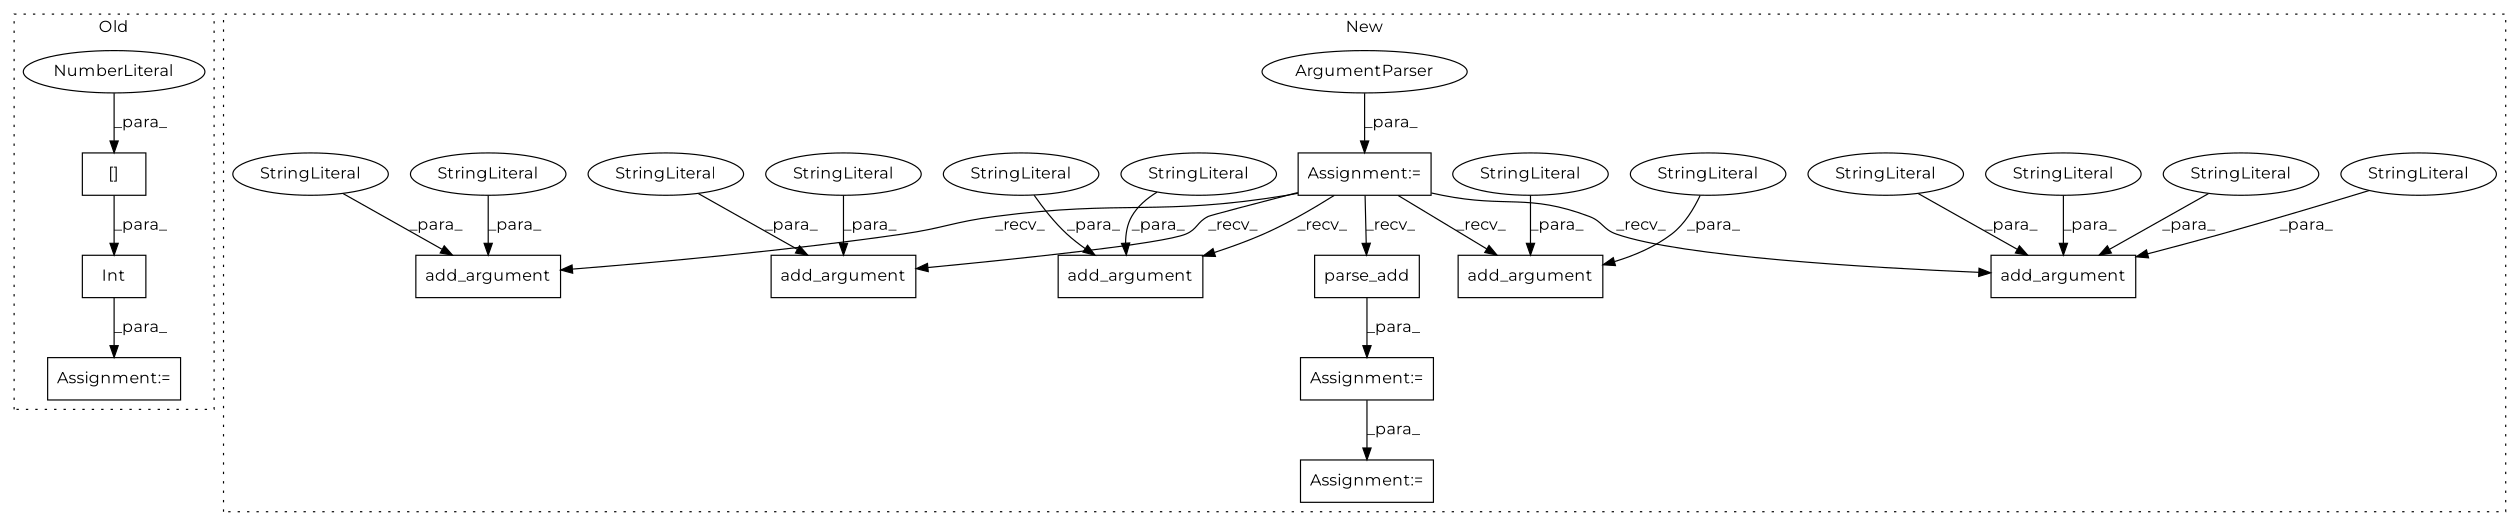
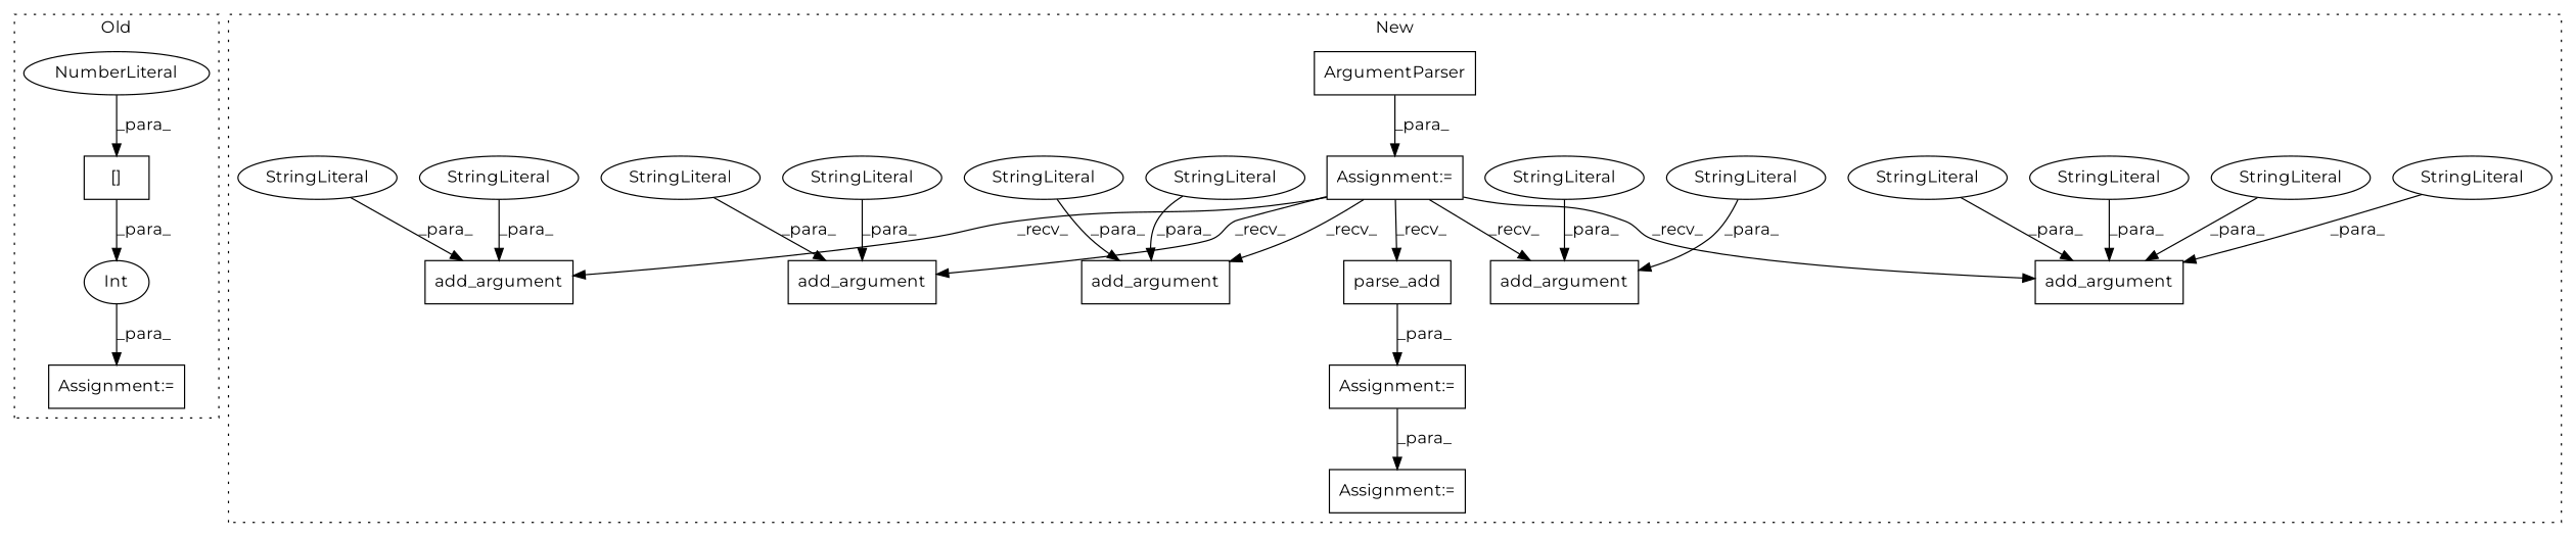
  digraph {
    fontname=Montserrat
    node [a=45 fontname=Montserrat l=1 s=4936 shape=box]
    edge [fontname=Montserrat]
-   n1 [a=32 l="4,1" label=Int s="4937,4952"]
+   n1 [a=32 l="4,1" label=Int s="4937,4952" shape=ellipse]
    n2 [a=2 l="9,1" label="[]" s="4941,4951"]
    n3 [a=34 label=NumberLiteral s=4950 shape=ellipse]
    n4 [a=7 label="Assignment:="]
    n5 [a=32 l="13,1" label=add_argument s="5502,5600"]
    n6 [l=4 label=StringLiteral s=5515 shape=ellipse]
    n7 [l=13 label=StringLiteral s=5547 shape=ellipse]
    n8 [l=11 label=StringLiteral s=5520 shape=ellipse]
-   n9 [a=32 l="15,1" label=ArgumentParser s="4946,4968" shape=ellipse]
+   n9 [a=32 l="15,1" label=ArgumentParser s="4946,4968"]
    n10 [a=32 l="13,1" label=add_argument s="4982,5122"]
    n11 [a=32 l=12 label=parse_add s=5619]
    n12 [a=32 l="13,1" label=add_argument s="5221,5292"]
    n13 [l=96 label=StringLiteral s=5007 shape=ellipse]
    n14 [l=40 label=StringLiteral s=5243 shape=ellipse]
    n15 [l=10 label=StringLiteral s=5561 shape=ellipse]
    n16 [a=7 label="Assignment:=" s=5611]
    n17 [a=7 label="Assignment:="]
    n18 [l=8 label=StringLiteral s=5234 shape=ellipse]
    n19 [a=32 l="13,1" label=add_argument s="5306,5403"]
    n20 [l=13 label=StringLiteral s=5379 shape=ellipse]
    n21 [a=32 l="13,1" label=add_argument s="5136,5207"]
    n22 [l=8 label=StringLiteral s=5149 shape=ellipse]
    n23 [l=44 label=StringLiteral s=5158 shape=ellipse]
    n24 [l=42 label=StringLiteral s=5336 shape=ellipse]
    n25 [l=11 label=StringLiteral s=4995 shape=ellipse]
    n26 [a=7 label="Assignment:=" s=5778]
    subgraph cluster_1 {
      label=Old
      style=dotted
      n1
      n2
      n3
      n4
    }
    subgraph cluster_2 {
      label=New
      style=dotted
      n5
      n6
      n7
      n8
      n9
      n10
      n11
      n12
      n13
      n14
      n15
      n16
      n17
      n18
      n19
      n20
      n21
      n22
      n23
      n24
      n25
      n26
    }
    n1 -> n4 [label=_para_]
    n2 -> n1 [label=_para_]
    n3 -> n2 [label=_para_]
    n6 -> n5 [label=_para_]
    n7 -> n5 [label=_para_]
    n8 -> n5 [label=_para_]
    n9 -> n17 [label=_para_]
    n11 -> n16 [label=_para_]
    n13 -> n10 [label=_para_]
    n14 -> n12 [label=_para_]
    n15 -> n5 [label=_para_]
    n16 -> n26 [label=_para_]
    n17 -> n5 [label=_recv_]
    n17 -> n10 [label=_recv_]
    n17 -> n11 [label=_recv_]
    n17 -> n12 [label=_recv_]
    n17 -> n19 [label=_recv_]
    n17 -> n21 [label=_recv_]
    n18 -> n12 [label=_para_]
    n20 -> n19 [label=_para_]
    n22 -> n21 [label=_para_]
    n23 -> n21 [label=_para_]
    n24 -> n19 [label=_para_]
    n25 -> n10 [label=_para_]
  }
